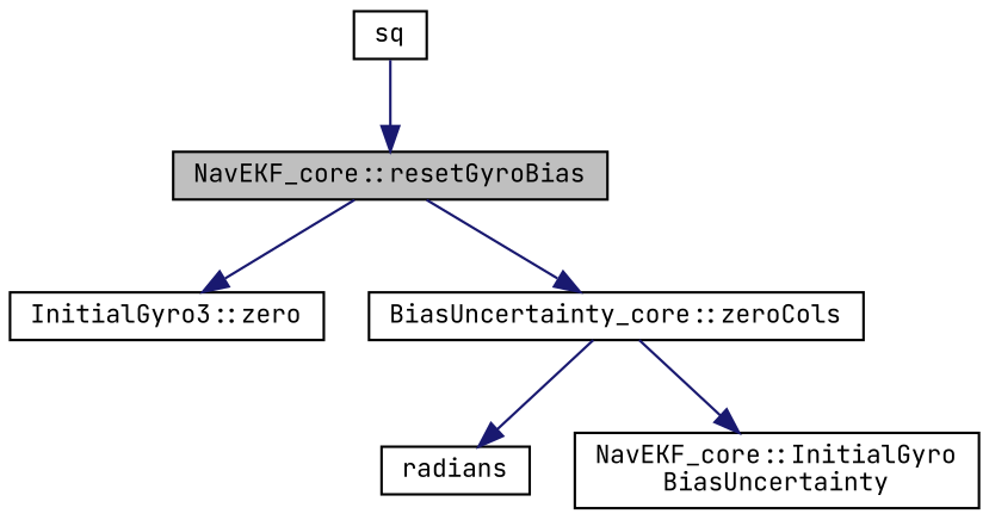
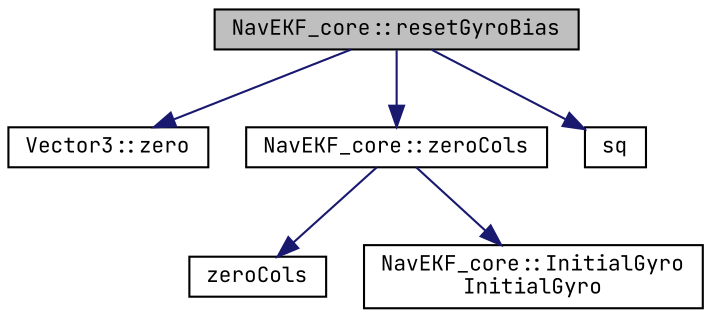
  digraph {
    fontname="JetBrains Mono"
    rankdir=TB
    node [color=black fillcolor=white fontname="JetBrains Mono" fontsize=10 shape=record style=filled]
    edge [color=midnightblue fontname="JetBrains Mono" fontsize=10 labelfontname=Helvetica labelfontsize=10 style=solid]
    n1 [fillcolor=grey75 fontcolor=black height=0.2 label="NavEKF_core::resetGyroBias" width=0.4]
-   n2 [height=0.2 label="InitialGyro3::zero" width=0.4]
-   n3 [height=0.2 label="BiasUncertainty_core::zeroCols" width=0.4]
+   n2 [height=0.2 label="Vector3::zero" width=0.4]
+   n3 [height=0.2 label="NavEKF_core::zeroCols" width=0.4]
    n4 [height=0.2 label=sq width=0.4]
-   n5 [height=0.2 label=radians width=0.4]
-   n6 [height=0.2 label="NavEKF_core::InitialGyro\lBiasUncertainty" width=0.4]
+   n5 [height=0.2 label=zeroCols width=0.4]
+   n6 [height=0.2 label="NavEKF_core::InitialGyro\lInitialGyro" width=0.4]
    n1 -> n2
    n1 -> n3
-   n4 -> n1
+   n1 -> n4
    n3 -> n5
    n3 -> n6
  }
